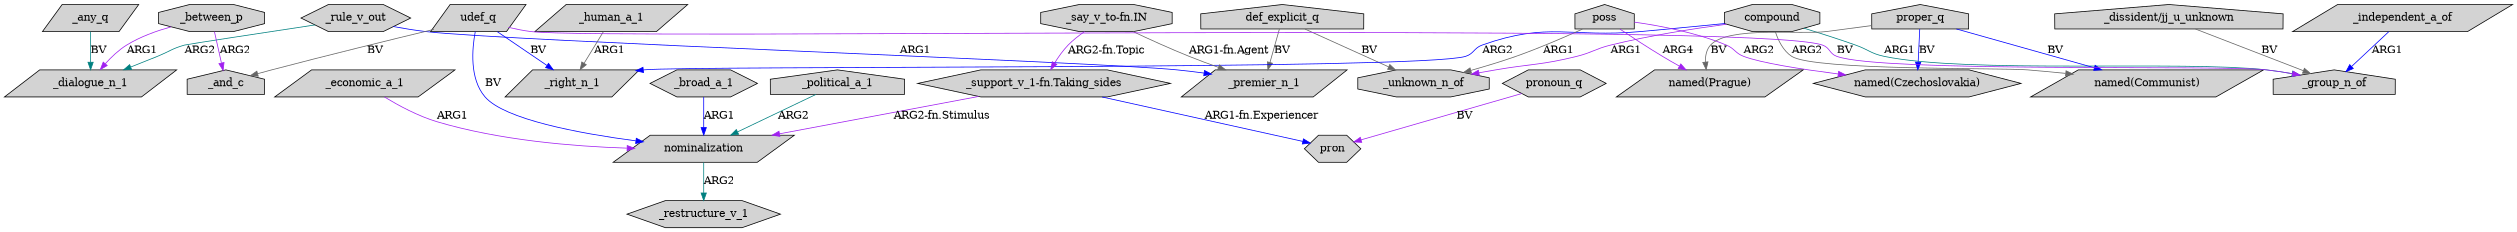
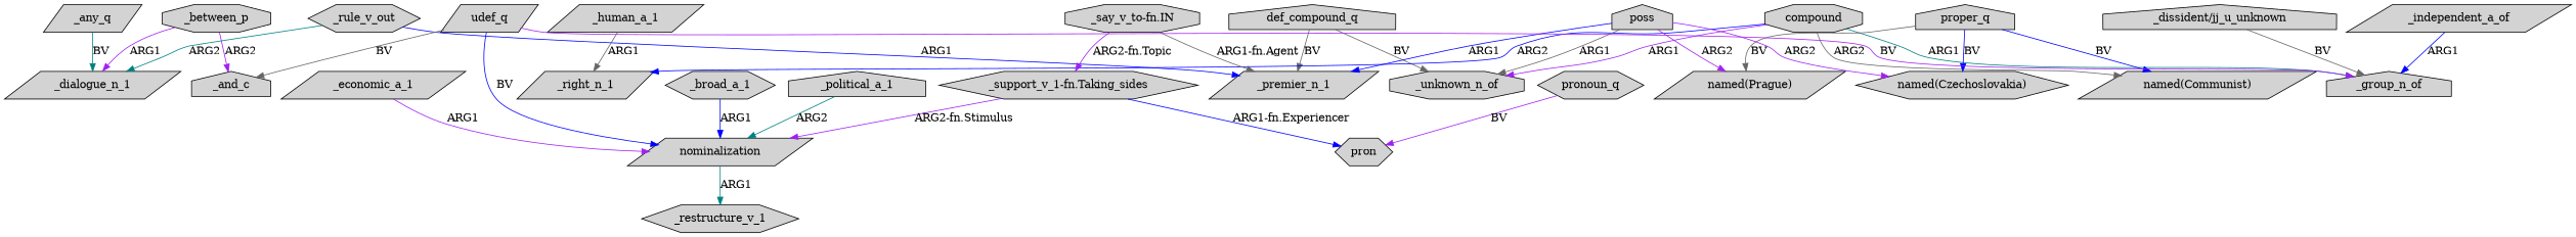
  digraph {
    node [shape=parallelogram style=filled]
    edge [color=blue]
    _rule_v_out [shape=hexagon]
    _dialogue_n_1
    _premier_n_1
-   def_explicit_q [shape=house]
+   def_explicit_q [shape=house label=def_compound_q]
    n5 [label=_unknown_n_of shape=octagon]
    compound [shape=octagon]
    _right_n_1
    "named(Communist)"
    _group_n_of [shape=house]
    "_say_v_to-fn.IN" [shape=octagon]
    "_support_v_1-fn.Taking_sides" [shape=hexagon]
    nominalization
    pron [shape=hexagon]
    _restructure_v_1 [shape=hexagon]
    _between_p [shape=octagon]
    _and_c [shape=house]
    poss [shape=house]
    "named(Czechoslovakia)" [shape=hexagon]
    "named(Prague)"
    _human_a_1
    proper_q [shape=house]
    _political_a_1 [shape=house]
    pronoun_q [shape=hexagon]
    udef_q
    _economic_a_1
    "_dissident/jj_u_unknown" [shape=house]
    _any_q
    _independent_a_of
    _broad_a_1 [shape=hexagon]
    _rule_v_out -> _dialogue_n_1 [color=teal label=ARG2]
    _rule_v_out -> _premier_n_1 [label=ARG1]
    def_explicit_q -> _premier_n_1 [color=gray40 label=BV]
    def_explicit_q -> n5 [color=gray40 label=BV]
    compound -> n5 [color=purple label=ARG1]
    compound -> _right_n_1 [label=ARG2]
    compound -> "named(Communist)" [color=gray40 label=ARG2]
    compound -> _group_n_of [color=teal label=ARG1]
    "_say_v_to-fn.IN" -> _premier_n_1 [color=gray40 label="ARG1-fn.Agent"]
    "_say_v_to-fn.IN" -> "_support_v_1-fn.Taking_sides" [color=purple label="ARG2-fn.Topic"]
    "_support_v_1-fn.Taking_sides" -> nominalization [color=purple label="ARG2-fn.Stimulus"]
    "_support_v_1-fn.Taking_sides" -> pron [label="ARG1-fn.Experiencer"]
-   nominalization -> _restructure_v_1 [color=teal label=ARG2]
+   nominalization -> _restructure_v_1 [color=teal label=ARG1]
    _between_p -> _dialogue_n_1 [color=purple label=ARG1]
    _between_p -> _and_c [color=purple label=ARG2]
+   poss -> _premier_n_1 [label=ARG1]
    poss -> n5 [color=gray40 label=ARG1]
    poss -> "named(Czechoslovakia)" [color=purple label=ARG2]
-   poss -> "named(Prague)" [color=purple label=ARG4]
+   poss -> "named(Prague)" [color=purple label=ARG2]
    _human_a_1 -> _right_n_1 [color=gray40 label=ARG1]
    proper_q -> "named(Communist)" [label=BV]
    proper_q -> "named(Czechoslovakia)" [label=BV]
    proper_q -> "named(Prague)" [color=gray40 label=BV]
    _political_a_1 -> nominalization [color=teal label=ARG2]
    pronoun_q -> pron [color=purple label=BV]
-   udef_q -> _right_n_1 [label=BV]
    udef_q -> _group_n_of [color=purple label=BV]
    udef_q -> nominalization [label=BV]
    udef_q -> _and_c [color=gray40 label=BV]
    _economic_a_1 -> nominalization [color=purple label=ARG1]
    "_dissident/jj_u_unknown" -> _group_n_of [color=gray40 label=BV]
    _any_q -> _dialogue_n_1 [color=teal label=BV]
    _independent_a_of -> _group_n_of [label=ARG1]
    _broad_a_1 -> nominalization [label=ARG1]
  }
